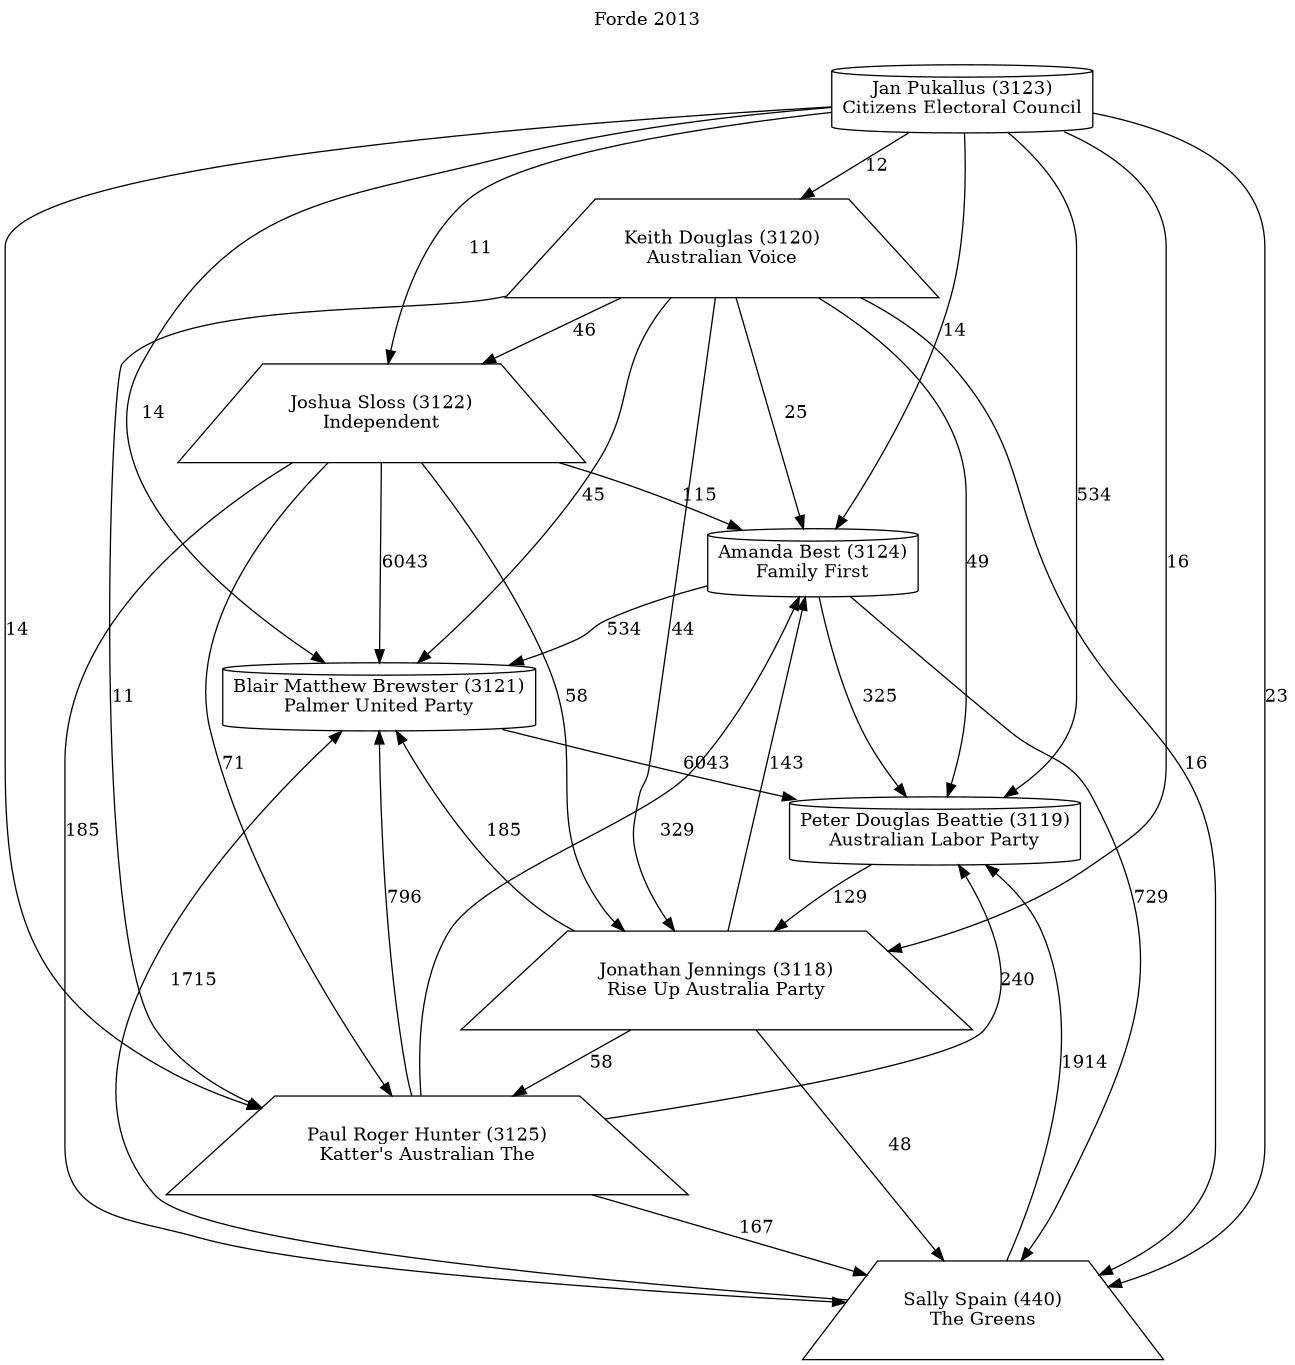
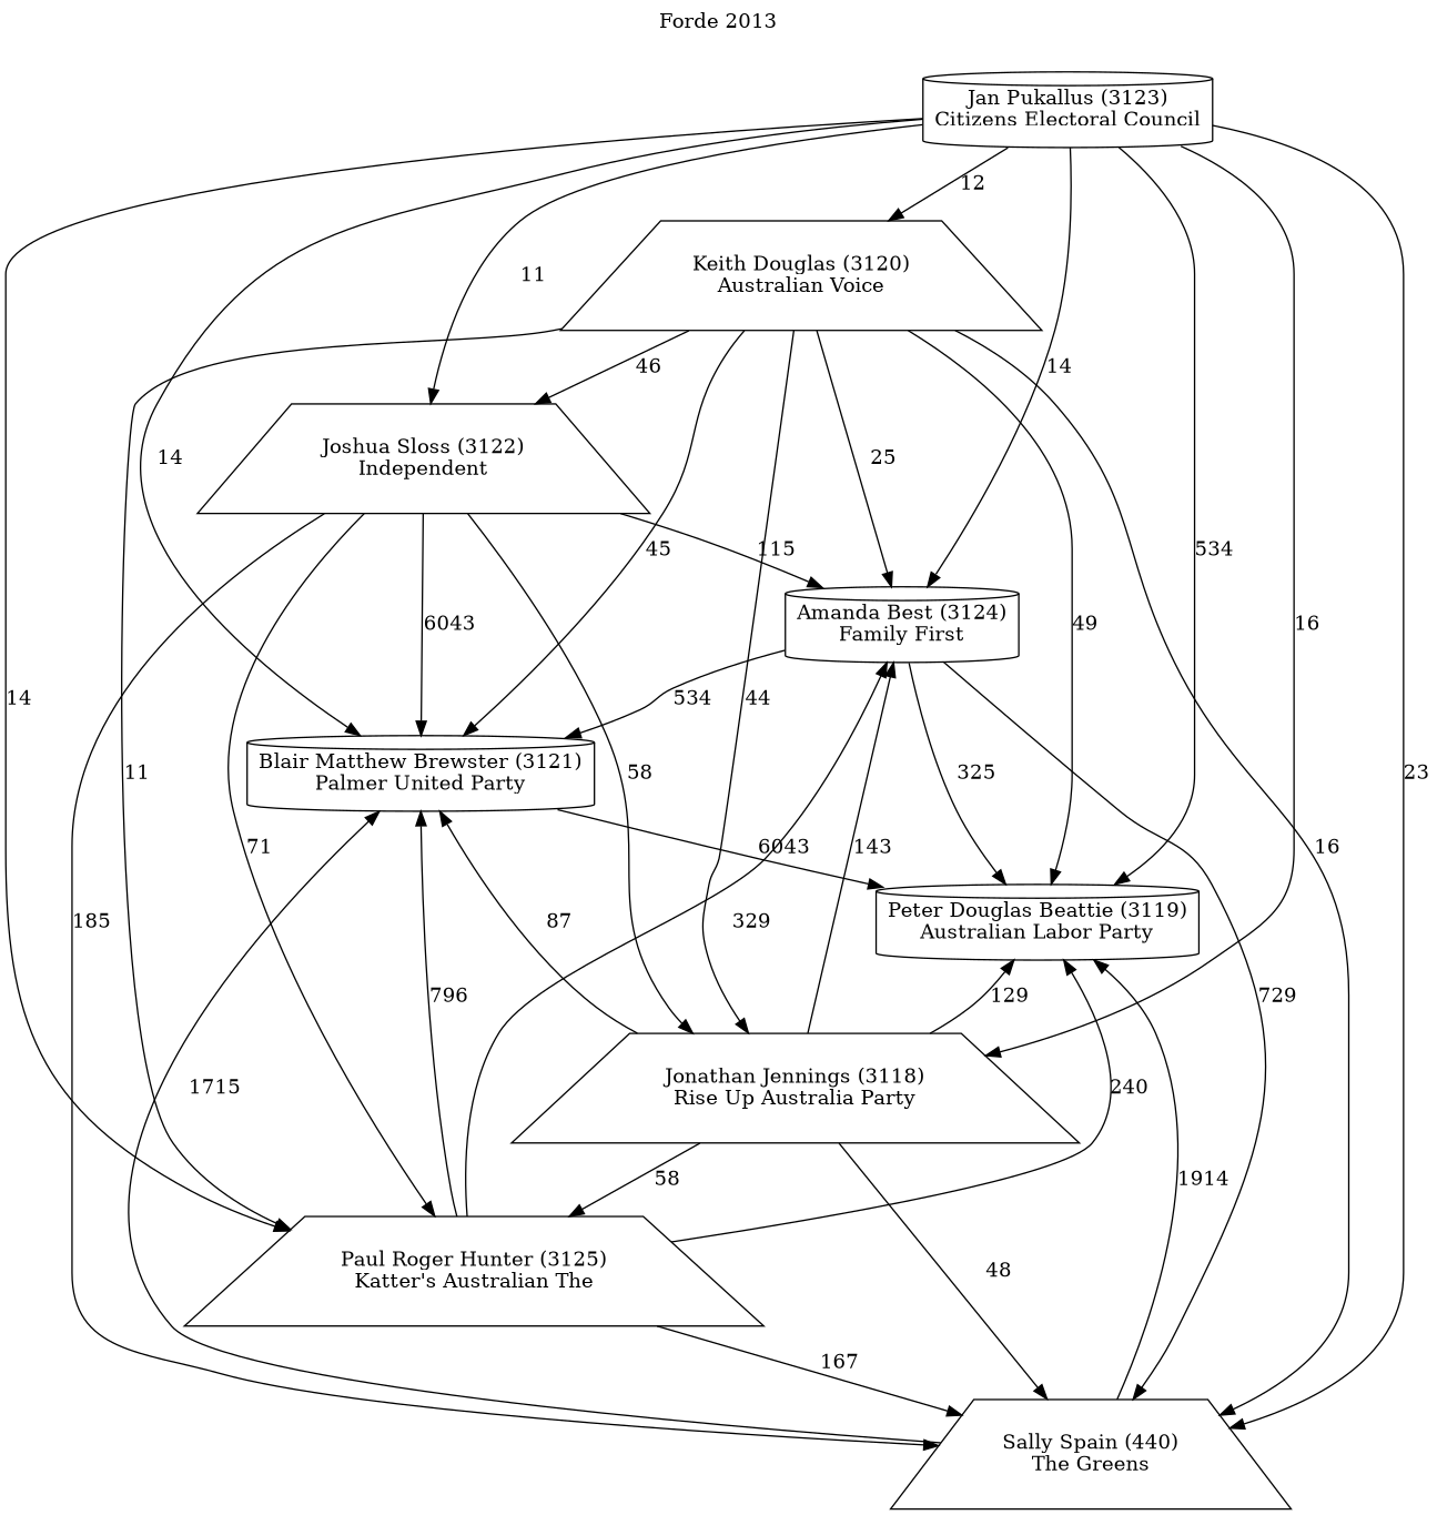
  digraph {
    label="Forde 2013"
    labelloc=t
    mclimit=10
    node [shape=trapezium]
    n1 [label="Amanda Best (3124)\nFamily First" shape=cylinder]
    n2 [label="Blair Matthew Brewster (3121)\nPalmer United Party" shape=cylinder]
    n3 [label="Peter Douglas Beattie (3119)\nAustralian Labor Party" shape=cylinder]
    n4 [label="Sally Spain (440)\nThe Greens"]
    n5 [label="Jan Pukallus (3123)\nCitizens Electoral Council" shape=cylinder]
    n6 [label="Jonathan Jennings (3118)\nRise Up Australia Party"]
    n7 [label="Joshua Sloss (3122)\nIndependent"]
    n8 [label="Keith Douglas (3120)\nAustralian Voice"]
    n9 [label="Paul Roger Hunter (3125)\nKatter's Australian The"]
    n1 -> n2 [label=534]
    n1 -> n3 [label=325]
    n1 -> n4 [label=729]
    n2 -> n3 [label=6043]
    n4 -> n2 [label=1715]
    n4 -> n3 [label=1914]
    n5 -> n1 [label=14]
    n5 -> n2 [label=14]
    n5 -> n3 [label=534]
    n5 -> n4 [label=23]
    n5 -> n6 [label=16]
    n5 -> n7 [label=11]
    n5 -> n8 [label=12]
    n5 -> n9 [label=14]
    n6 -> n1 [label=143]
-   n6 -> n2 [label=185]
-   n3 -> n6 [label=129]
+   n6 -> n2 [label=87]
+   n6 -> n3 [label=129]
    n6 -> n4 [label=48]
    n6 -> n9 [label=58]
    n7 -> n1 [label=115]
    n7 -> n2 [label=6043]
    n7 -> n4 [label=185]
    n7 -> n6 [label=58]
    n7 -> n9 [label=71]
    n8 -> n1 [label=25]
    n8 -> n2 [label=45]
    n8 -> n3 [label=49]
    n8 -> n4 [label=16]
    n8 -> n6 [label=44]
    n8 -> n7 [label=46]
    n8 -> n9 [label=11]
    n9 -> n1 [label=329]
    n9 -> n2 [label=796]
    n9 -> n3 [label=240]
    n9 -> n4 [label=167]
  }
